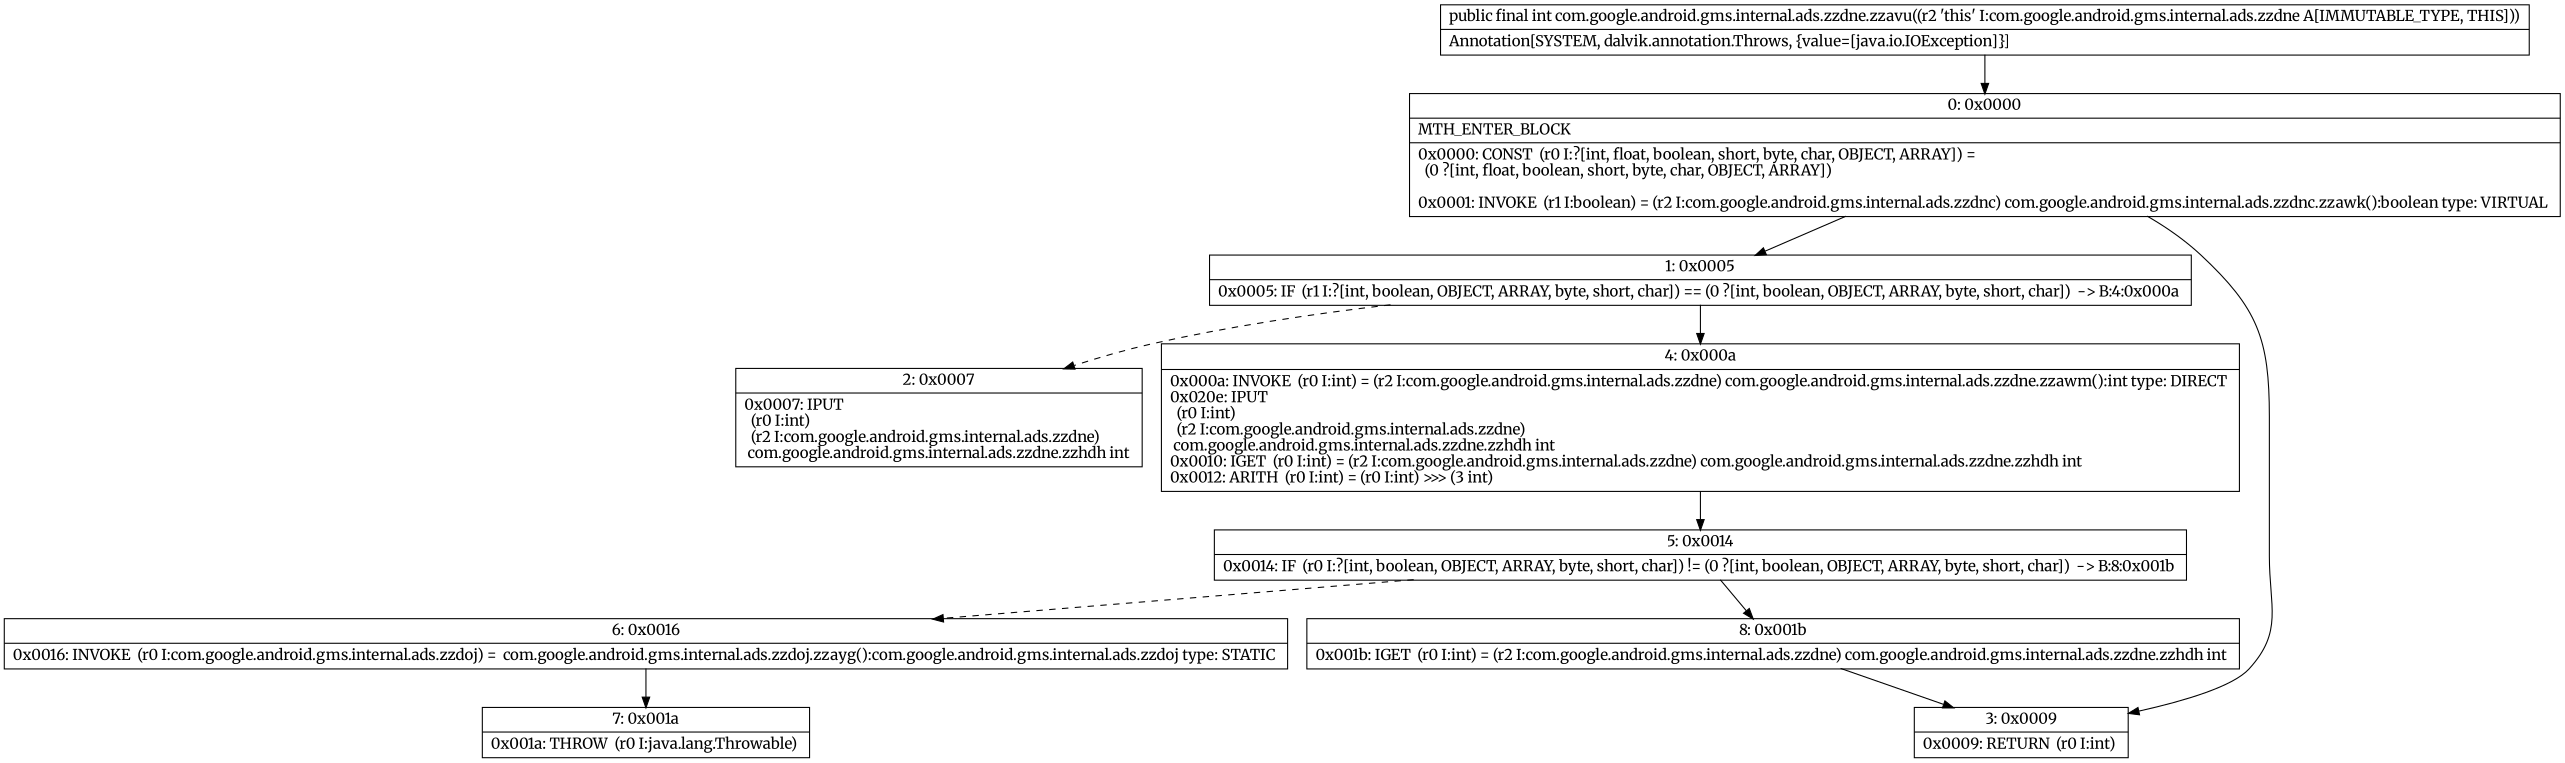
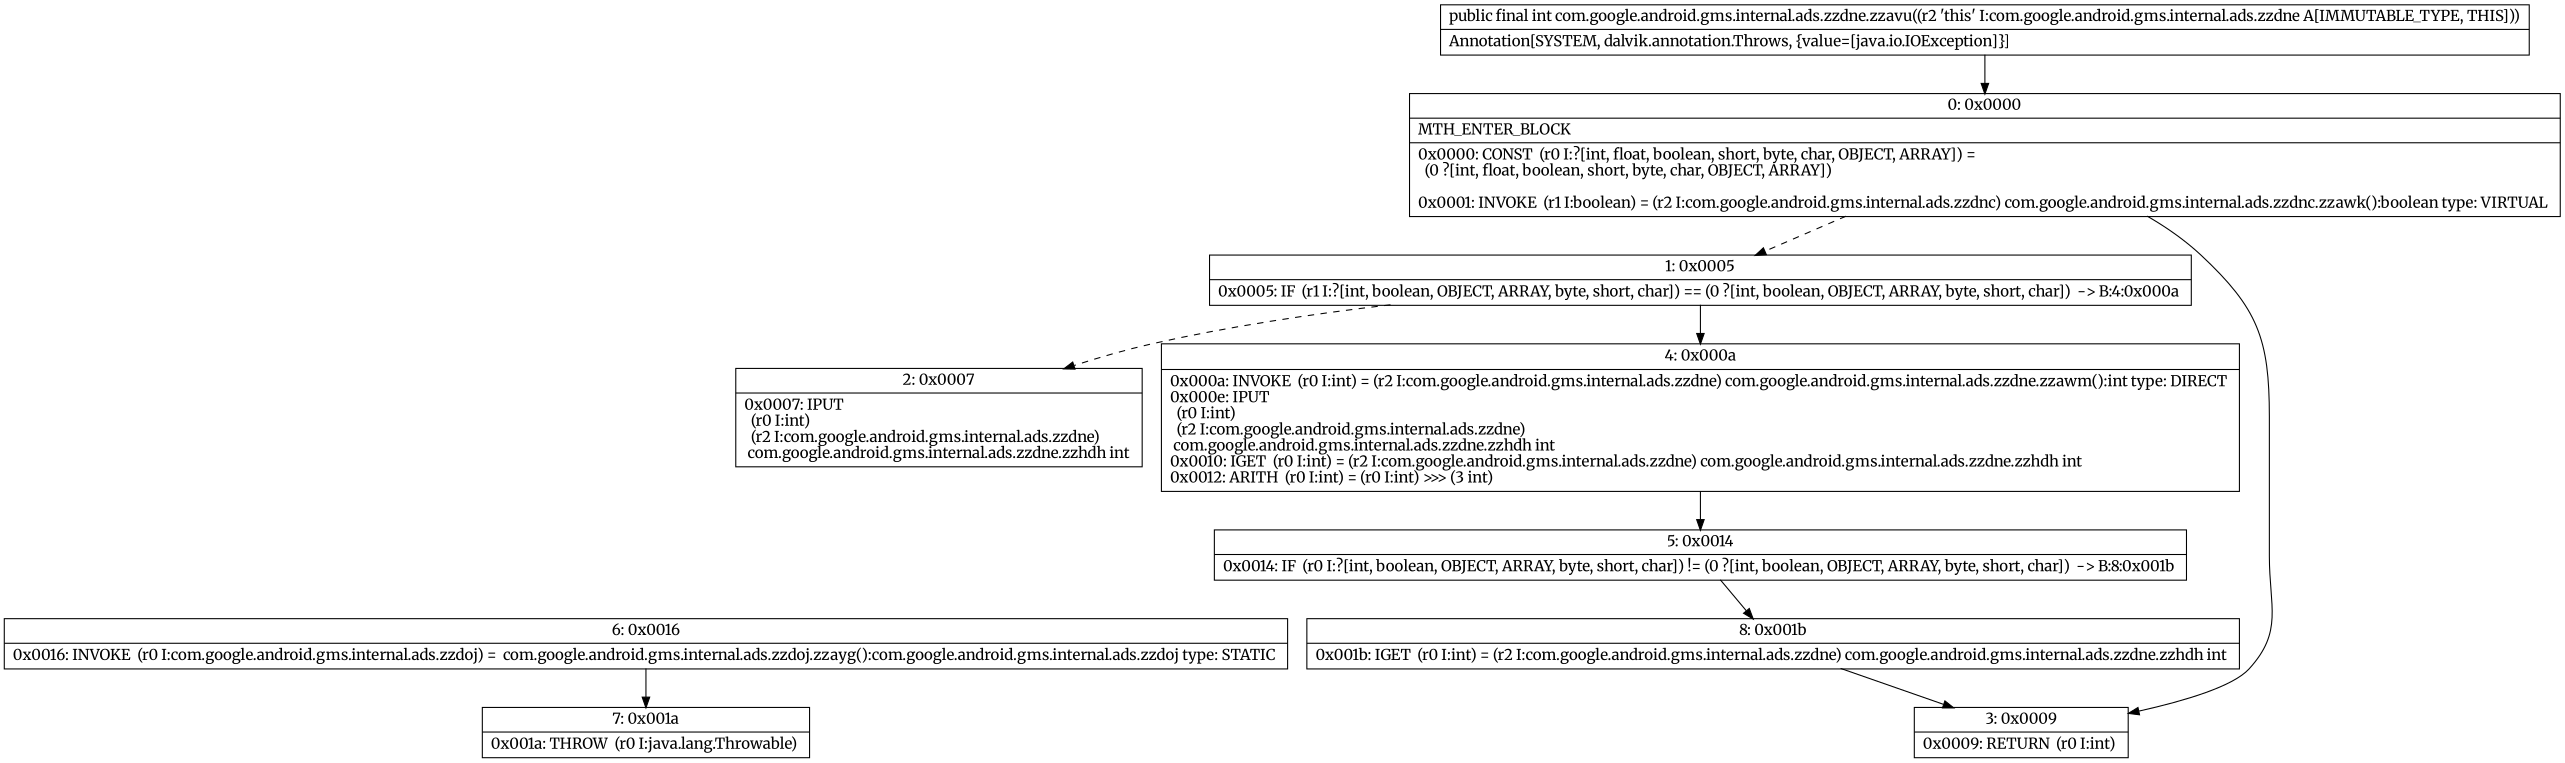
  digraph {
    fontname=Merriweather
    node [fontname=Merriweather shape=record]
    edge [fontname=Merriweather]
    n1 [label="{0\:\ 0x0000|MTH_ENTER_BLOCK\l|0x0000: CONST  (r0 I:?[int, float, boolean, short, byte, char, OBJECT, ARRAY]) = \l  (0 ?[int, float, boolean, short, byte, char, OBJECT, ARRAY])\l \l0x0001: INVOKE  (r1 I:boolean) = (r2 I:com.google.android.gms.internal.ads.zzdnc) com.google.android.gms.internal.ads.zzdnc.zzawk():boolean type: VIRTUAL \l}"]
    n2 [label="{1\:\ 0x0005|0x0005: IF  (r1 I:?[int, boolean, OBJECT, ARRAY, byte, short, char]) == (0 ?[int, boolean, OBJECT, ARRAY, byte, short, char])  \-\> B:4:0x000a \l}"]
    n3 [label="{3\:\ 0x0009|0x0009: RETURN  (r0 I:int) \l}"]
    n4 [label="{2\:\ 0x0007|0x0007: IPUT  \l  (r0 I:int)\l  (r2 I:com.google.android.gms.internal.ads.zzdne)\l com.google.android.gms.internal.ads.zzdne.zzhdh int \l}"]
-   n5 [label="{4\:\ 0x000a|0x000a: INVOKE  (r0 I:int) = (r2 I:com.google.android.gms.internal.ads.zzdne) com.google.android.gms.internal.ads.zzdne.zzawm():int type: DIRECT \l0x020e: IPUT  \l  (r0 I:int)\l  (r2 I:com.google.android.gms.internal.ads.zzdne)\l com.google.android.gms.internal.ads.zzdne.zzhdh int \l0x0010: IGET  (r0 I:int) = (r2 I:com.google.android.gms.internal.ads.zzdne) com.google.android.gms.internal.ads.zzdne.zzhdh int \l0x0012: ARITH  (r0 I:int) = (r0 I:int) \>\>\> (3 int) \l}"]
+   n5 [label="{4\:\ 0x000a|0x000a: INVOKE  (r0 I:int) = (r2 I:com.google.android.gms.internal.ads.zzdne) com.google.android.gms.internal.ads.zzdne.zzawm():int type: DIRECT \l0x000e: IPUT  \l  (r0 I:int)\l  (r2 I:com.google.android.gms.internal.ads.zzdne)\l com.google.android.gms.internal.ads.zzdne.zzhdh int \l0x0010: IGET  (r0 I:int) = (r2 I:com.google.android.gms.internal.ads.zzdne) com.google.android.gms.internal.ads.zzdne.zzhdh int \l0x0012: ARITH  (r0 I:int) = (r0 I:int) \>\>\> (3 int) \l}"]
    n6 [label="{5\:\ 0x0014|0x0014: IF  (r0 I:?[int, boolean, OBJECT, ARRAY, byte, short, char]) != (0 ?[int, boolean, OBJECT, ARRAY, byte, short, char])  \-\> B:8:0x001b \l}"]
    n7 [label="{6\:\ 0x0016|0x0016: INVOKE  (r0 I:com.google.android.gms.internal.ads.zzdoj) =  com.google.android.gms.internal.ads.zzdoj.zzayg():com.google.android.gms.internal.ads.zzdoj type: STATIC \l}"]
    n8 [label="{8\:\ 0x001b|0x001b: IGET  (r0 I:int) = (r2 I:com.google.android.gms.internal.ads.zzdne) com.google.android.gms.internal.ads.zzdne.zzhdh int \l}"]
    n9 [label="{7\:\ 0x001a|0x001a: THROW  (r0 I:java.lang.Throwable) \l}"]
    n10 [label="{public final int com.google.android.gms.internal.ads.zzdne.zzavu((r2 'this' I:com.google.android.gms.internal.ads.zzdne A[IMMUTABLE_TYPE, THIS]))  | Annotation[SYSTEM, dalvik.annotation.Throws, \{value=[java.io.IOException]\}]\l}"]
-   n1 -> n2
+   n1 -> n2 [style=dashed]
    n1 -> n3
    n2 -> n4 [style=dashed]
    n2 -> n5
    n5 -> n6
-   n6 -> n7 [style=dashed]
    n6 -> n8
    n7 -> n9
    n8 -> n3
    n10 -> n1
  }
